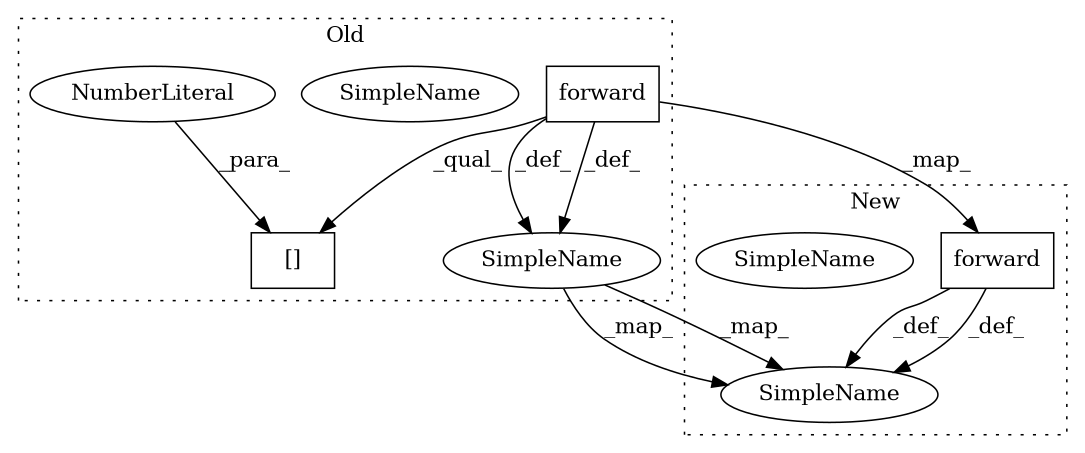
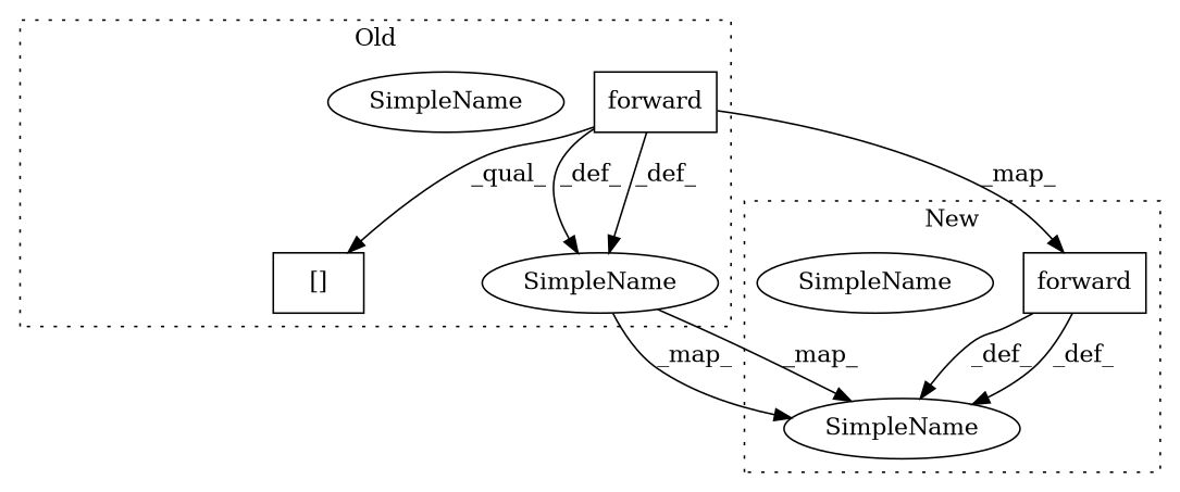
  digraph {
    node [a=42 l=6 s="465,489" shape=ellipse]
    n1 [a=32 l="8,1" label=forward shape=box]
    n2 [label=SimpleName s=496]
    n3 [label=SimpleName s=496]
    n4 [a=2 l="12,1" label="[]" s="579,592" shape=box]
-   n5 [a=34 l=1 label=NumberLiteral s=591]
    n6 [a=32 l="8,1" label=forward shape=box]
    n7 [label=SimpleName s=506]
    n8 [label=SimpleName s=506]
    subgraph cluster_1 {
      label=Old
      style=dotted
      n1
      n2
      n3
      n4
-     n5
    }
    subgraph cluster_2 {
      label=New
      style=dotted
      n6
      n7
      n8
    }
    n1 -> n3 [label=_def_]
    n1 -> n3 [label=_def_]
    n1 -> n4 [label=_qual_]
    n1 -> n6 [label=_map_]
    n3 -> n8 [label=_map_]
    n3 -> n8 [label=_map_]
-   n5 -> n4 [label=_para_]
    n6 -> n8 [label=_def_]
    n6 -> n8 [label=_def_]
  }
